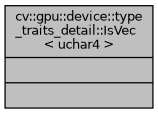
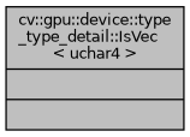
  digraph {
-   n1 [color=black fillcolor=grey75 fontcolor=black fontname=Helvetica fontsize=10 height=0.2 label="{cv::gpu::device::type\l_traits_detail::IsVec\l\< uchar4 \>\n||}" shape=record style=filled width=0.4]
+   n1 [color=black fillcolor=grey75 fontcolor=black fontname=Helvetica fontsize=10 height=0.2 label="{cv::gpu::device::type\l_type_detail::IsVec\l\< uchar4 \>\n||}" shape=record style=filled width=0.4]
  }
